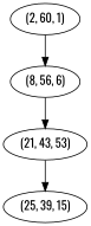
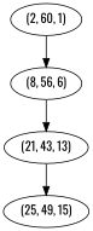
  digraph {
    fontname=Oswald
    node [fontname=Oswald]
    edge [fontname=Oswald]
    n1 [label="(2, 60, 1)"]
    "(8, 56, 6)"
-   "(21, 43, 13)" [label="(21, 43, 53)"]
-   "(25, 39, 15)"
+   "(21, 43, 13)"
+   "(25, 39, 15)" [label="(25, 49, 15)"]
    n1 -> "(8, 56, 6)"
    "(8, 56, 6)" -> "(21, 43, 13)"
    "(21, 43, 13)" -> "(25, 39, 15)"
  }
